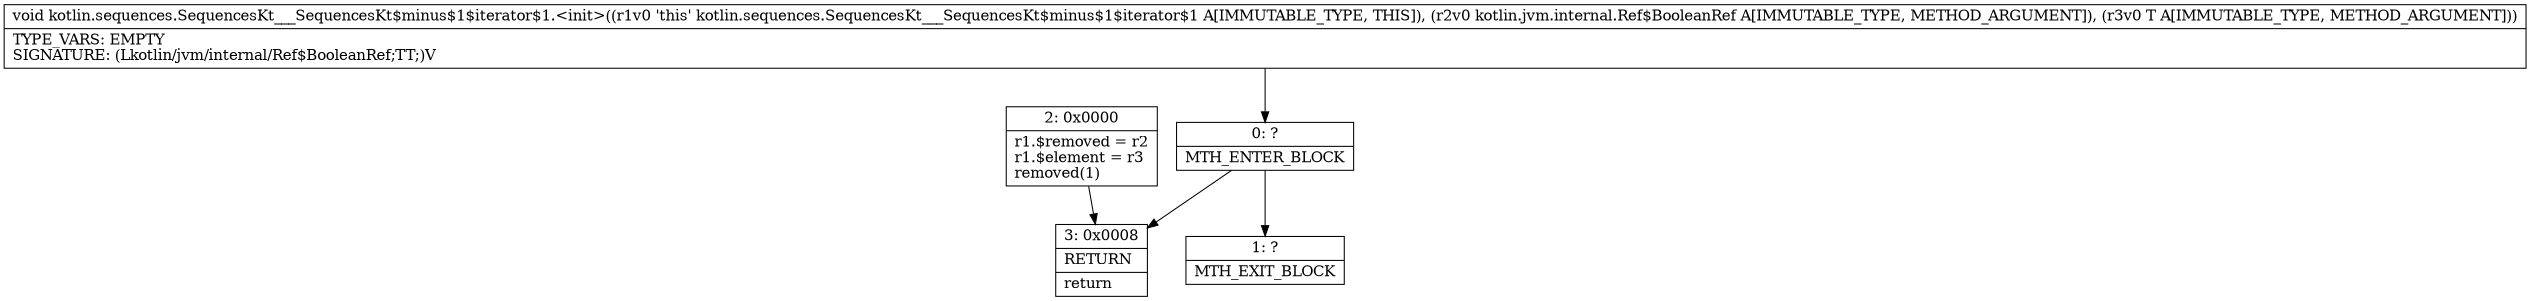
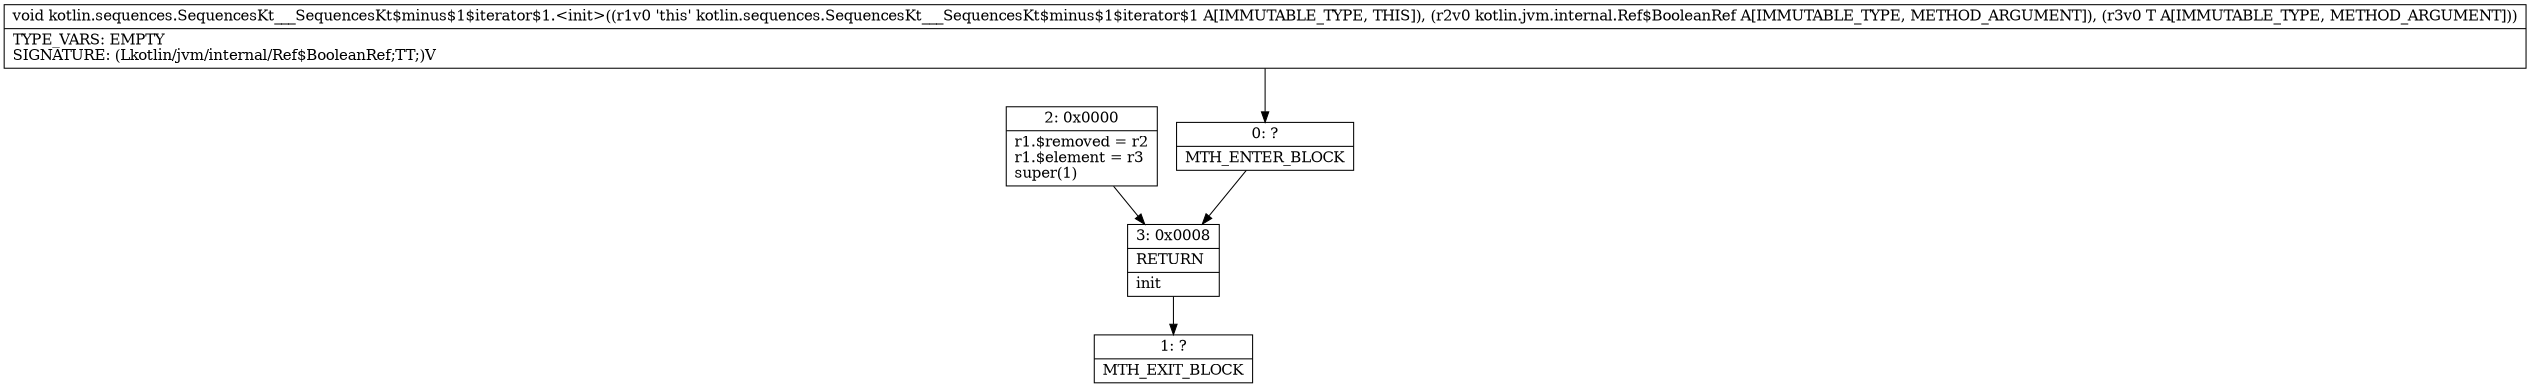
  digraph {
    node [shape=record]
    n1 [label="{0\:\ ?|MTH_ENTER_BLOCK\l}"]
-   n2 [label="{3\:\ 0x0008|RETURN\l|return\l}"]
-   n3 [label="{2\:\ 0x0000|r1.$removed = r2\lr1.$element = r3\lremoved(1)\l}"]
+   n2 [label="{3\:\ 0x0008|RETURN\l|init\l}"]
+   n3 [label="{2\:\ 0x0000|r1.$removed = r2\lr1.$element = r3\lsuper(1)\l}"]
    n4 [label="{1\:\ ?|MTH_EXIT_BLOCK\l}"]
    n5 [label="{void kotlin.sequences.SequencesKt___SequencesKt$minus$1$iterator$1.\<init\>((r1v0 'this' kotlin.sequences.SequencesKt___SequencesKt$minus$1$iterator$1 A[IMMUTABLE_TYPE, THIS]), (r2v0 kotlin.jvm.internal.Ref$BooleanRef A[IMMUTABLE_TYPE, METHOD_ARGUMENT]), (r3v0 T A[IMMUTABLE_TYPE, METHOD_ARGUMENT]))  | TYPE_VARS: EMPTY\lSIGNATURE: (Lkotlin\/jvm\/internal\/Ref$BooleanRef;TT;)V\l}"]
    n1 -> n2
-   n1 -> n4
+   n2 -> n4
    n3 -> n2
    n5 -> n1
  }
